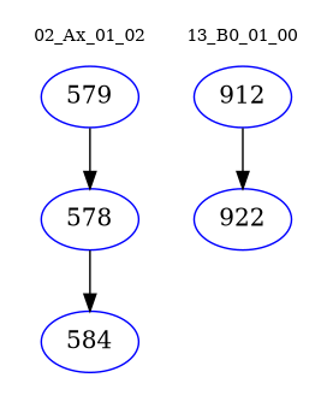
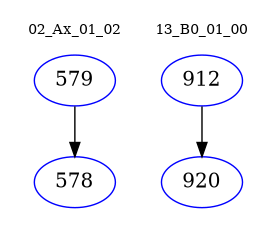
  digraph {
    node [color=blue]
    edge [color=black]
    n1 [label=578]
-   n2 [label=584]
    n3 [label=579]
    n4 [label=912]
-   n5 [label=922]
+   n5 [label=920]
    subgraph cluster_1 {
      color=white
      fontsize=10
      label="02_Ax_01_02"
      n1
-     n2
      n3
    }
    subgraph cluster_2 {
      color=white
      fontsize=10
      label="13_B0_01_00"
      n4
      n5
    }
-   n1 -> n2
    n3 -> n1
    n4 -> n5
  }
